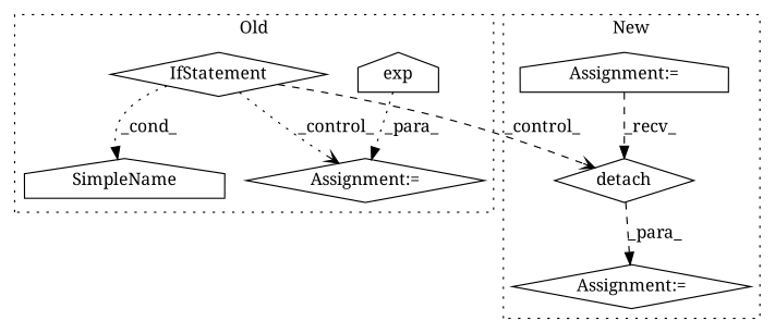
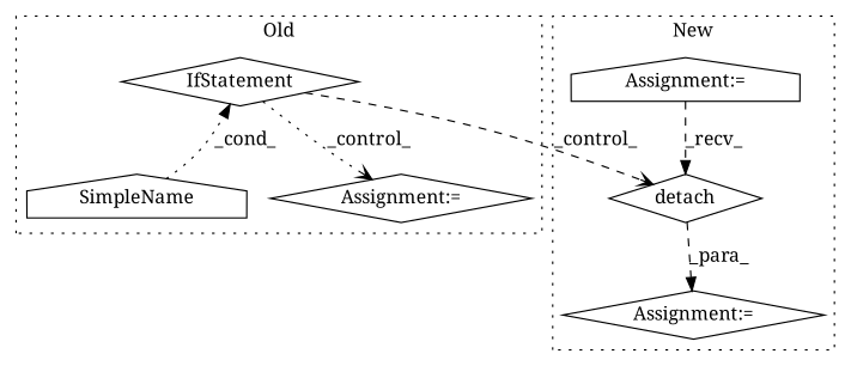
  digraph {
    fontname="Noto Serif"
    node [a=7 fontname="Noto Serif" l=1 shape=diamond]
    edge [arrowhead=normal fontname="Noto Serif" style=dotted]
-   n1 [a=32 l="4,1" label=exp s="1269,1304" shape=house]
    n2 [label="Assignment:=" s=1318]
    n3 [a=25 l="4,2" label=IfStatement s="1238,1249"]
    n4 [a=42 label=SimpleName shape=house l=""]
    n5 [a=32 l=8 label=detach s=1132]
    n6 [label="Assignment:=" s=1118]
    n7 [l=12 label="Assignment:=" s=869 shape=house]
    subgraph cluster_1 {
      label=Old
      style=dotted
-     n1
      n2
      n3
      n4
    }
    subgraph cluster_2 {
      label=New
      style=dotted
      n5
      n6
      n7
    }
-   n1 -> n2 [label=_para_]
    n3 -> n2 [arrowhead=vee label=_control_]
    n3 -> n5 [arrowhead=vee label=_control_ style=dashed]
-   n3 -> n4 [label=_cond_]
+   n4 -> n3 [label=_cond_]
    n5 -> n6 [label=_para_ style=dashed]
    n7 -> n5 [label=_recv_ style=dashed]
  }
